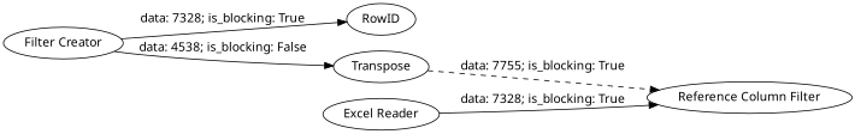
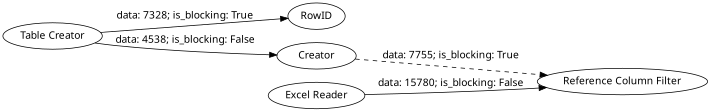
  digraph {
    fontname="Noto Sans"
    rankdir=LR
    node [fontname="Noto Sans"]
    edge [fontname="Noto Sans" style=solid]
    n1 [label=RowID]
-   n2 [label=Transpose]
+   n2 [label=Creator]
    n3 [label="Reference Column Filter"]
    n4 [label="Excel Reader"]
-   n5 [label="Filter Creator"]
+   n5 [label="Table Creator"]
    n2 -> n3 [label="data: 7755; is_blocking: True" style=dashed]
-   n4 -> n3 [label="data: 7328; is_blocking: True"]
+   n4 -> n3 [label="data: 15780; is_blocking: False"]
    n5 -> n1 [label="data: 7328; is_blocking: True"]
    n5 -> n2 [label="data: 4538; is_blocking: False"]
  }
